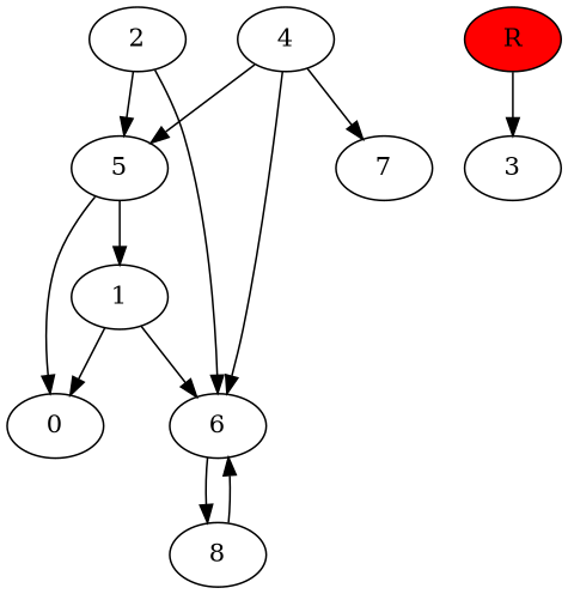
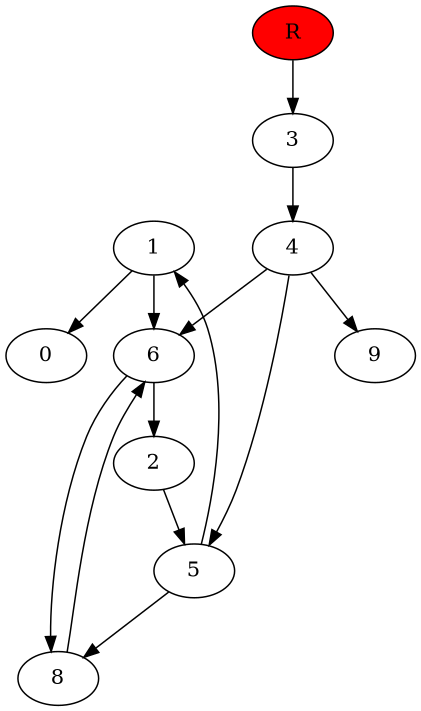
  digraph {
    n1 [label=0]
    1
    6
    5
    2
    8
    3
    4
-   7
+   7 [label=9]
    R [fillcolor="#ff0000" style=filled]
    1 -> n1
    1 -> 6
    6 -> 8
-   5 -> n1
+   5 -> 8
    5 -> 1
-   2 -> 6
+   6 -> 2
    2 -> 5
    8 -> 6
+   3 -> 4
    4 -> 6
    4 -> 5
    4 -> 7
    R -> 3
  }
